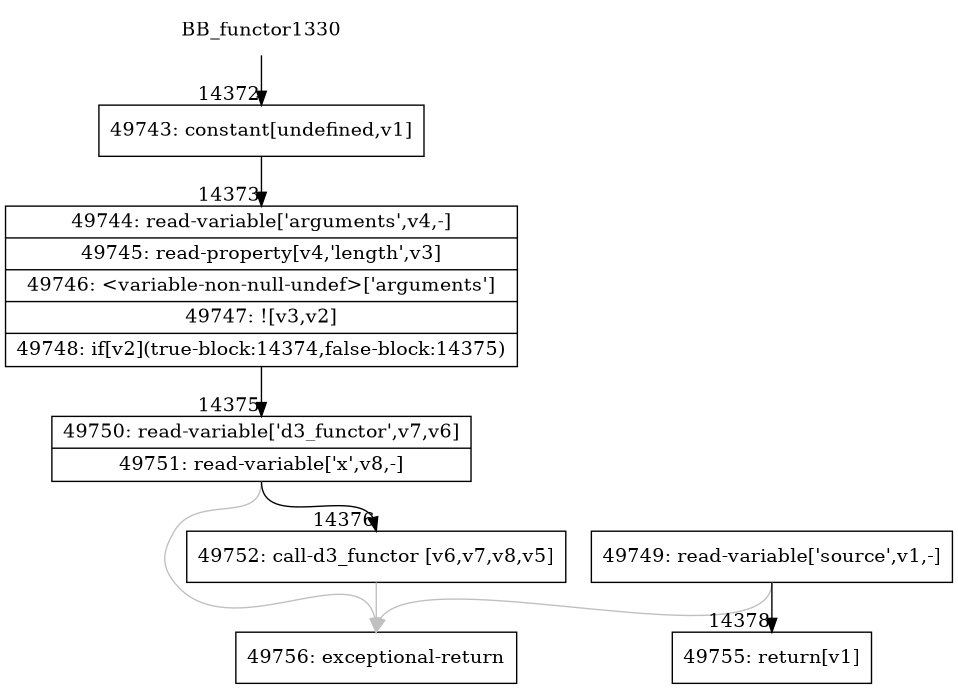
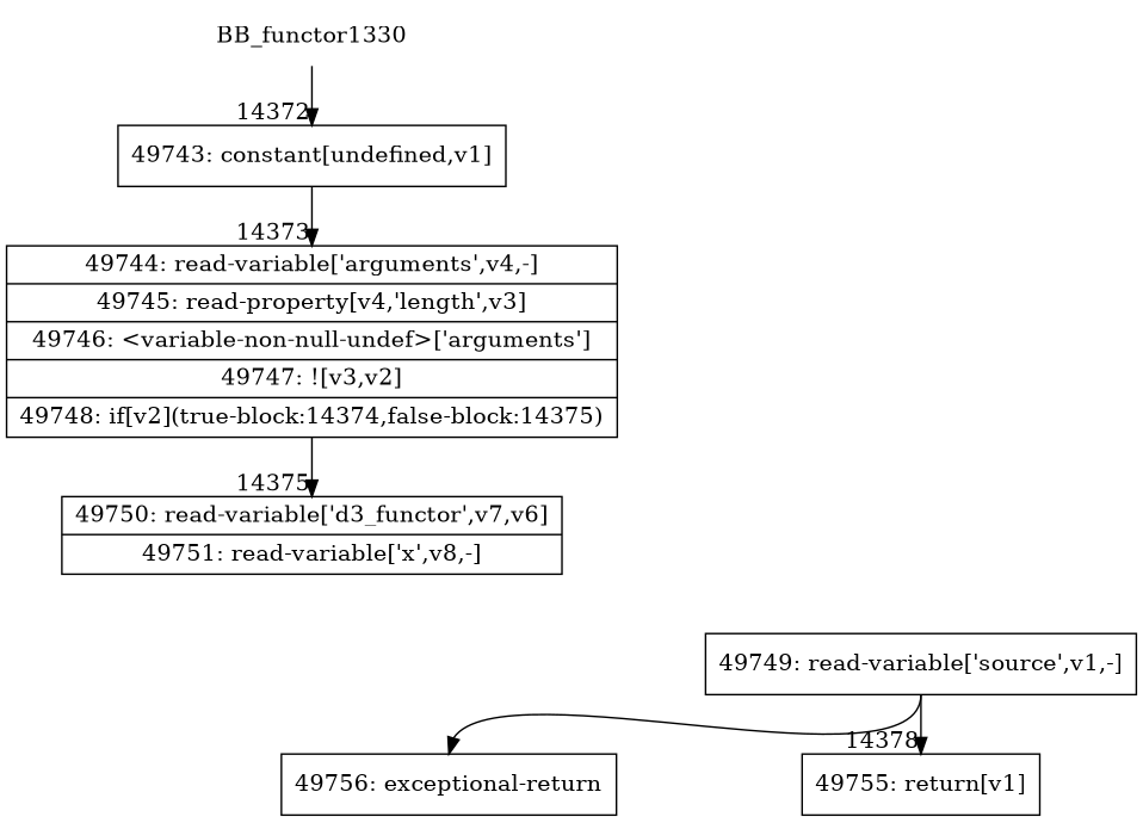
  digraph {
    rankdir=TD
    node [shape=record]
    edge [headport=n tailport=s]
    n1 [label=BB_functor1330 shape=none]
    n2 [label="{49743: constant[undefined,v1]}"]
    n3 [label="{49744: read-variable['arguments',v4,-]|49745: read-property[v4,'length',v3]|49746: \<variable-non-null-undef\>['arguments']|49747: ![v3,v2]|49748: if[v2](true-block:14374,false-block:14375)}"]
    n4 [label="{49750: read-variable['d3_functor',v7,v6]|49751: read-variable['x',v8,-]}"]
    n5 [label="{49749: read-variable['source',v1,-]}"]
    n6 [label="{49756: exceptional-return}"]
    n7 [label="{49755: return[v1]}"]
-   n8 [label="{49752: call-d3_functor [v6,v7,v8,v5]}"]
    n1 -> n2 [headlabel="    14372"]
    n2 -> n3 [headlabel="      14373"]
    n3 -> n4 [headlabel="      14375"]
-   n4 -> n6 [color=gray]
-   n4 -> n8 [headlabel="      14376"]
-   n5 -> n6 [color=gray]
+   n5 -> n6 [color=black]
    n5 -> n7 [headlabel="      14378"]
-   n8 -> n6 [color=gray]
  }
